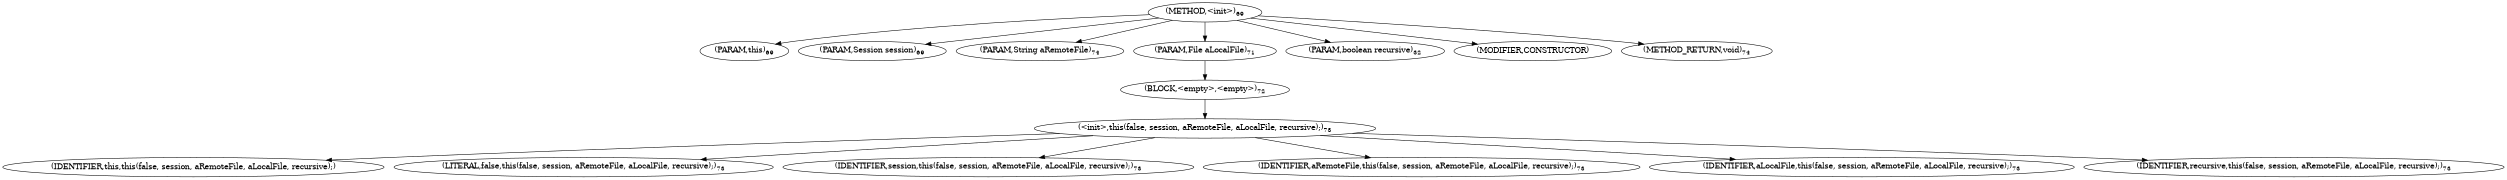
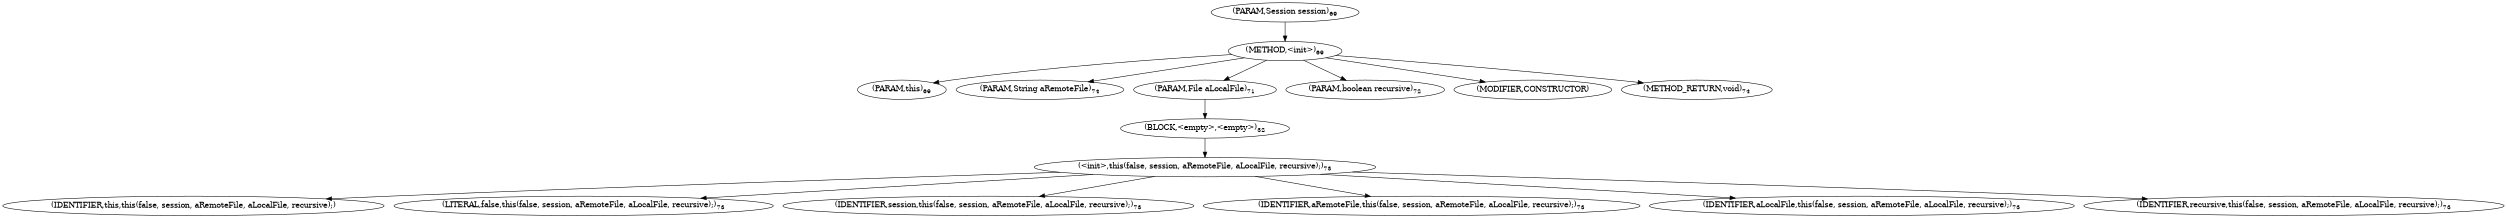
  digraph {
    n1 [label=<(METHOD,&lt;init&gt;)<SUB>69</SUB>>]
    n2 [label=<(PARAM,this)<SUB>69</SUB>>]
    n3 [label=<(PARAM,Session session)<SUB>69</SUB>>]
    n4 [label=<(PARAM,String aRemoteFile)<SUB>74</SUB>>]
    n5 [label=<(PARAM,File aLocalFile)<SUB>71</SUB>>]
-   n6 [label=<(PARAM,boolean recursive)<SUB>32</SUB>>]
+   n6 [label=<(PARAM,boolean recursive)<SUB>72</SUB>>]
    n7 [label=<(MODIFIER,CONSTRUCTOR)>]
    n8 [label=<(METHOD_RETURN,void)<SUB>74</SUB>>]
-   n9 [label=<(BLOCK,&lt;empty&gt;,&lt;empty&gt;)<SUB>72</SUB>>]
+   n9 [label=<(BLOCK,&lt;empty&gt;,&lt;empty&gt;)<SUB>32</SUB>>]
    n10 [label=<(&lt;init&gt;,this(false, session, aRemoteFile, aLocalFile, recursive);)<SUB>73</SUB>>]
    n11 [label=<(IDENTIFIER,this,this(false, session, aRemoteFile, aLocalFile, recursive);)>]
    n12 [label=<(LITERAL,false,this(false, session, aRemoteFile, aLocalFile, recursive);)<SUB>73</SUB>>]
    n13 [label=<(IDENTIFIER,session,this(false, session, aRemoteFile, aLocalFile, recursive);)<SUB>73</SUB>>]
    n14 [label=<(IDENTIFIER,aRemoteFile,this(false, session, aRemoteFile, aLocalFile, recursive);)<SUB>73</SUB>>]
    n15 [label=<(IDENTIFIER,aLocalFile,this(false, session, aRemoteFile, aLocalFile, recursive);)<SUB>73</SUB>>]
    n16 [label=<(IDENTIFIER,recursive,this(false, session, aRemoteFile, aLocalFile, recursive);)<SUB>73</SUB>>]
    n1 -> n2
-   n1 -> n3
+   n3 -> n1
    n1 -> n4
    n1 -> n5
    n1 -> n6
    n1 -> n7
    n1 -> n8
    n5 -> n9
    n9 -> n10
    n10 -> n11
    n10 -> n12
    n10 -> n13
    n10 -> n14
    n10 -> n15
    n10 -> n16
  }
